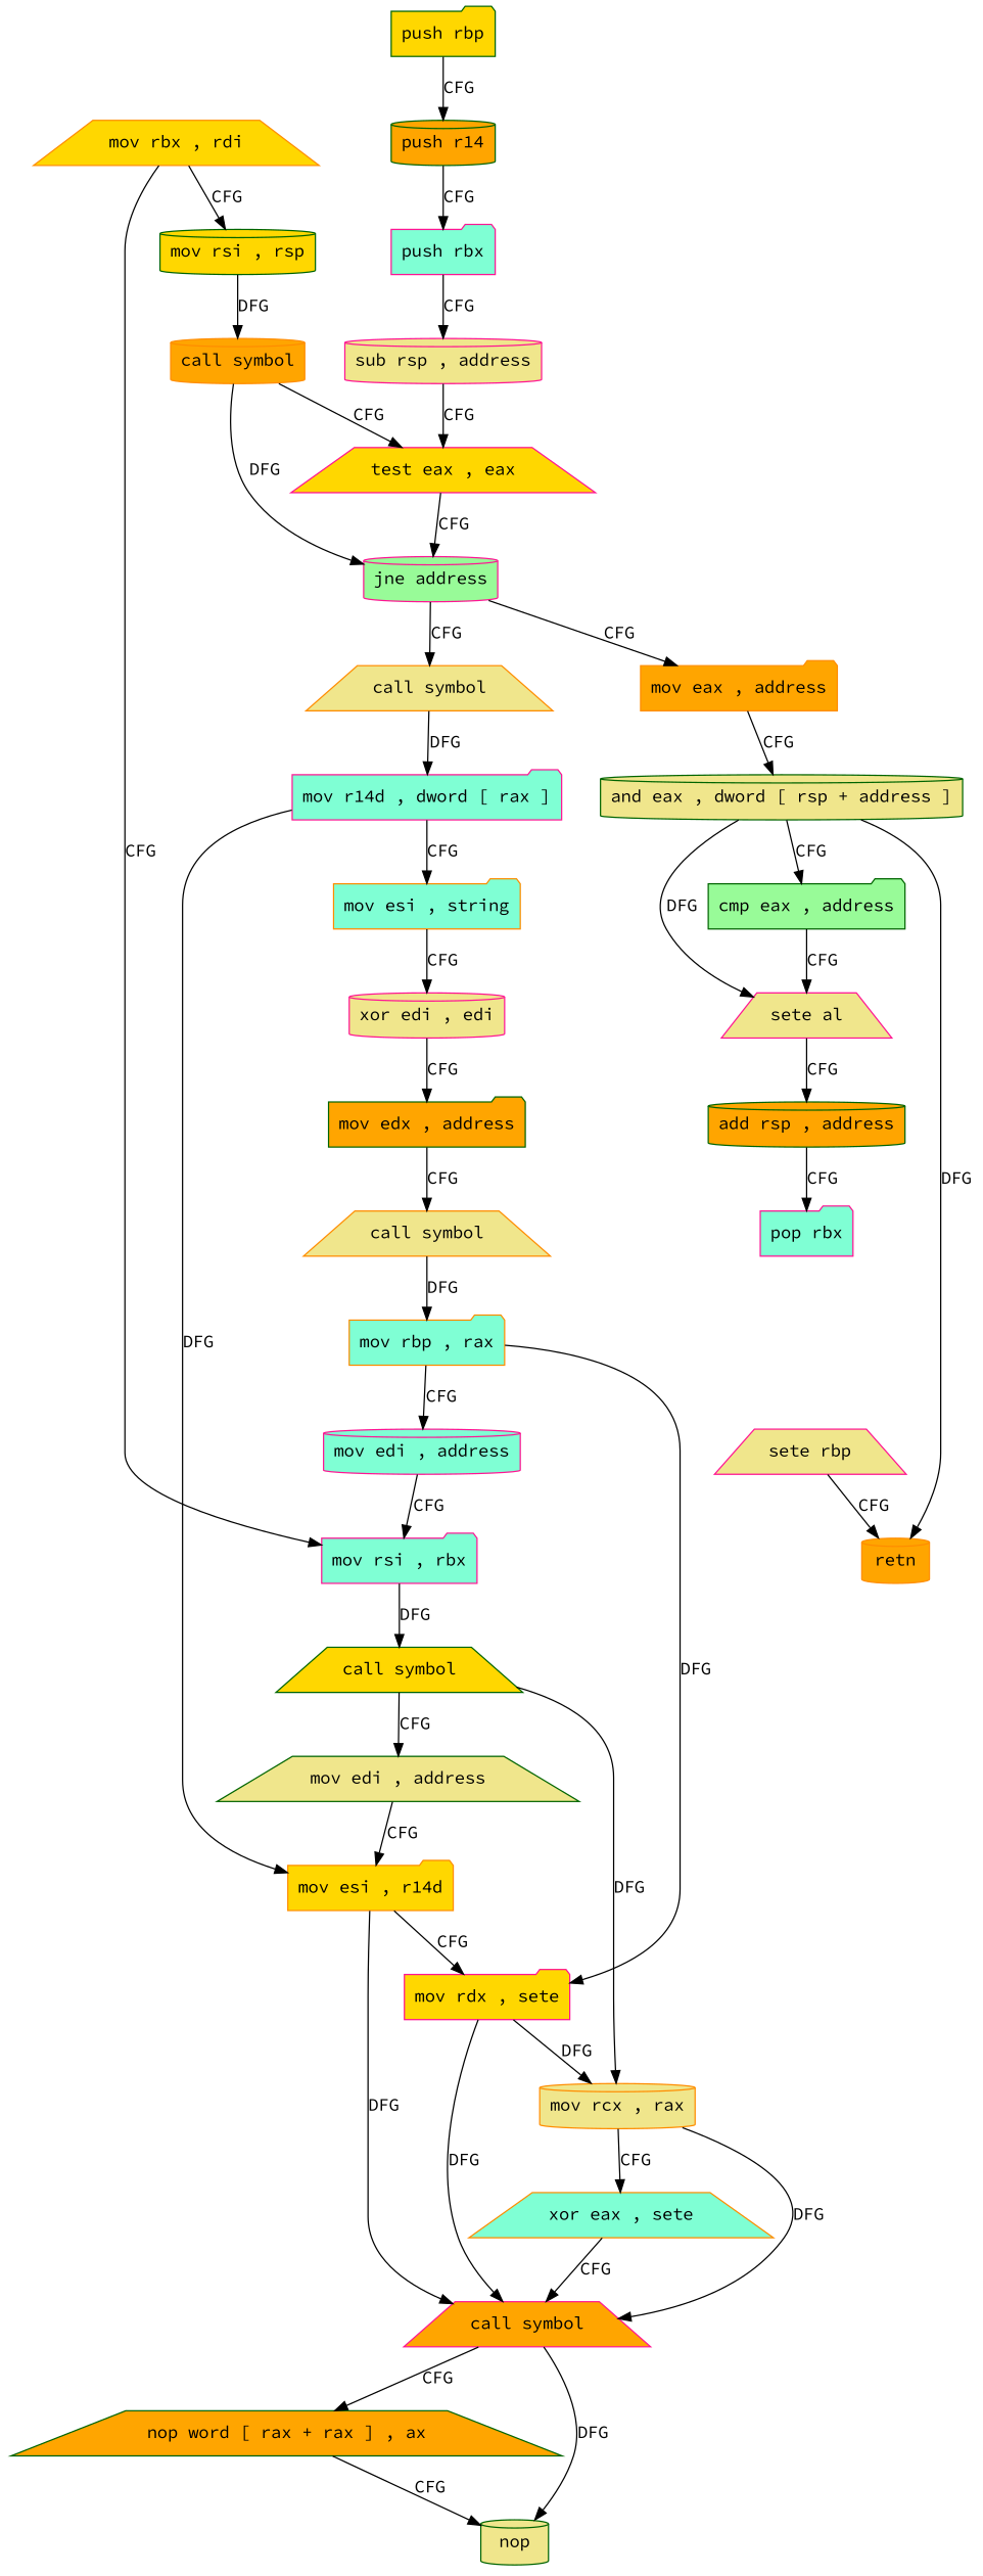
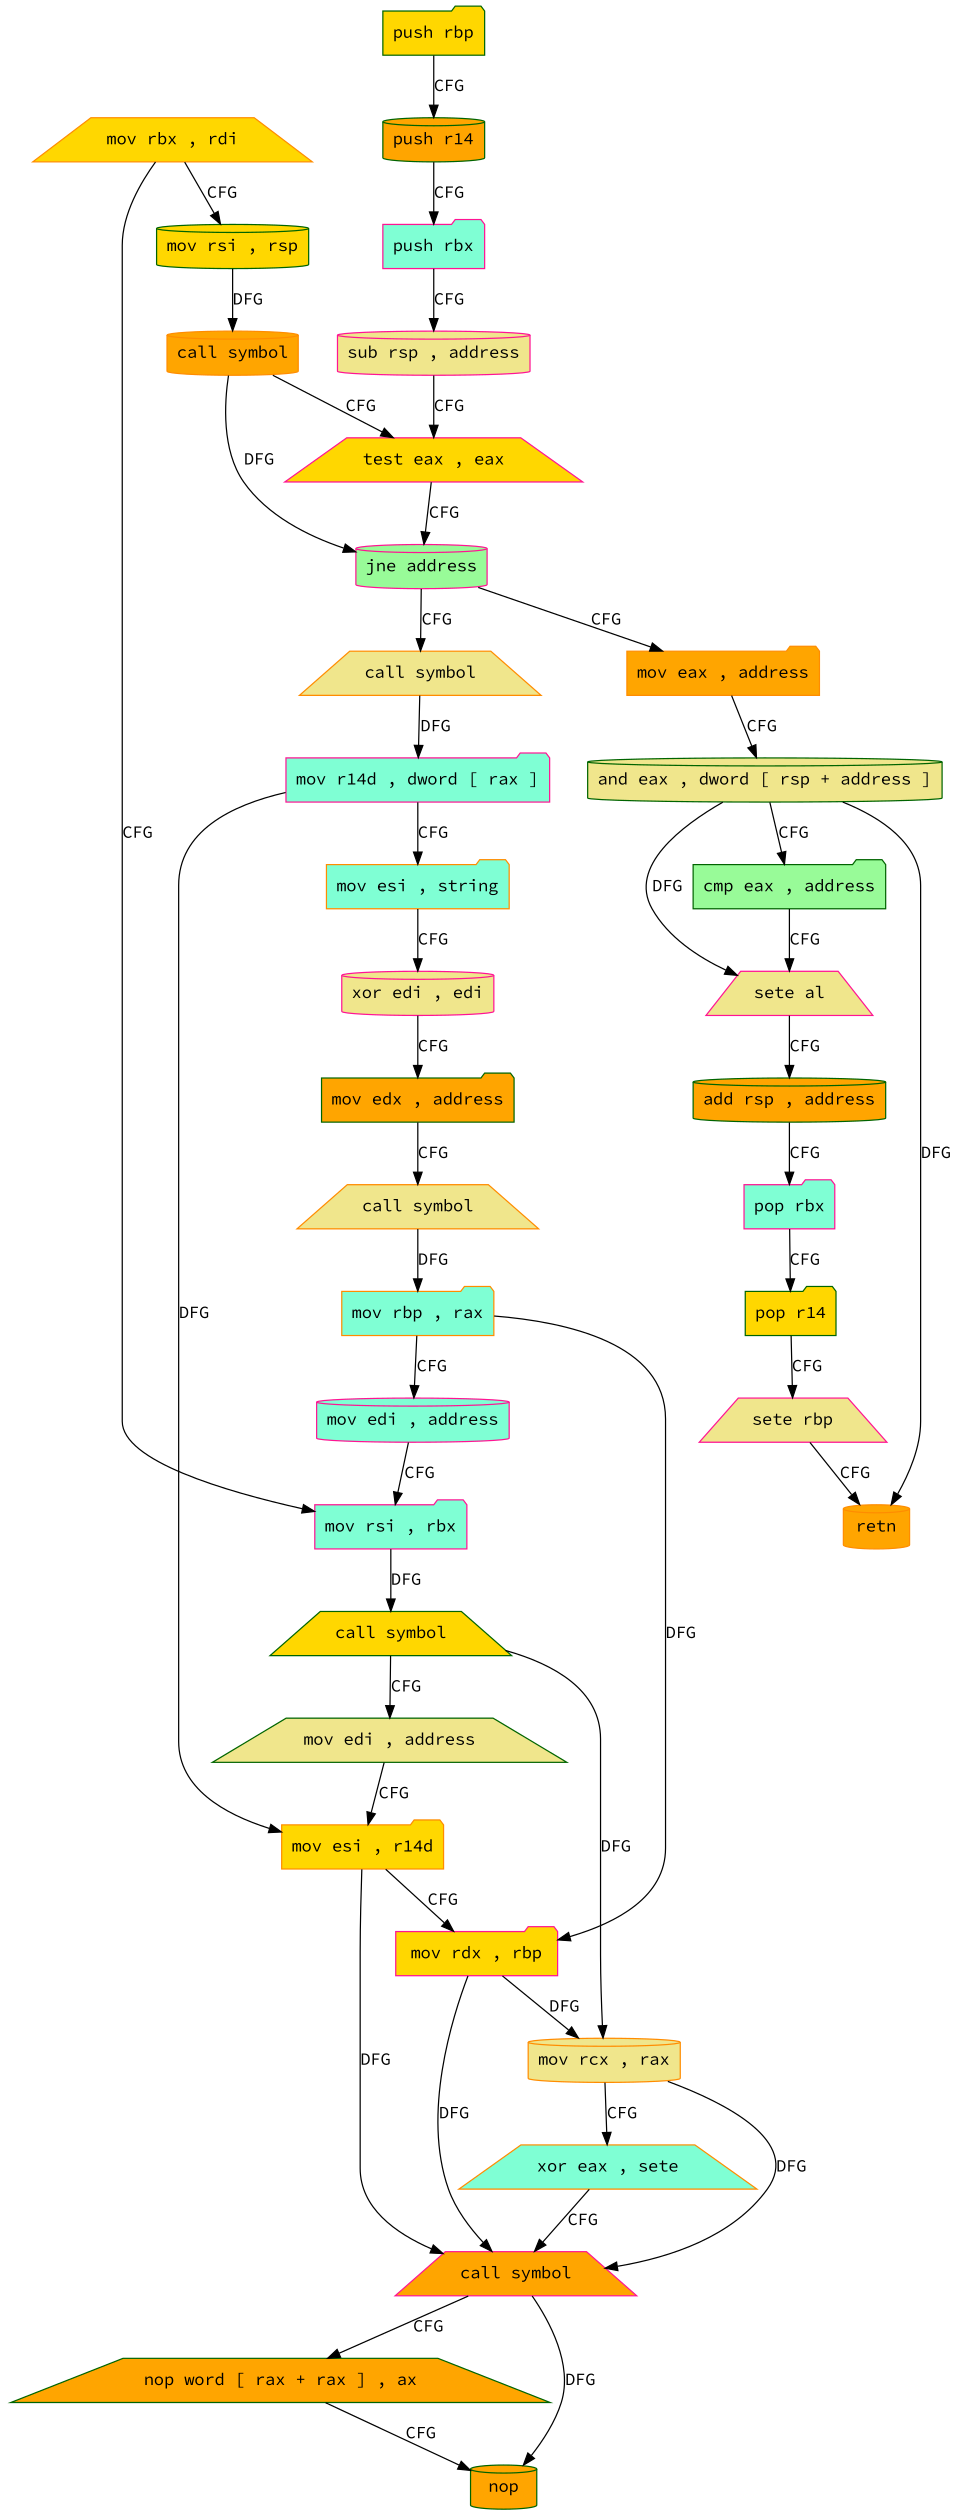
  digraph {
    fontname="Source Code Pro"
    node [color=deeppink fillcolor=orange fontname="Source Code Pro" shape=folder style=filled]
    edge [fontname="Source Code Pro"]
    n1 [color=darkgreen fillcolor=gold label="push rbp"]
    n2 [color=darkgreen label="push r14" shape=cylinder]
    n3 [fillcolor=aquamarine label="push rbx"]
    n4 [fillcolor=khaki label="sub rsp , address" shape=cylinder]
    n5 [fillcolor=gold label="test eax , eax" shape=trapezium]
    n6 [color=darkorange fillcolor=gold label="mov rbx , rdi" shape=trapezium]
    n7 [color=darkgreen fillcolor=gold label="mov rsi , rsp" shape=cylinder]
    n8 [fillcolor=aquamarine label="mov rsi , rbx"]
    n9 [color=darkorange label="call symbol" shape=cylinder]
    n10 [color=darkgreen fillcolor=gold label="call symbol" shape=trapezium]
    n11 [fillcolor=palegreen label="jne address" shape=cylinder]
    n12 [color=darkorange fillcolor=khaki label="call symbol" shape=trapezium]
    n13 [color=darkorange label="mov eax , address"]
    n14 [fillcolor=aquamarine label="mov r14d , dword [ rax ]"]
    n15 [color=darkgreen fillcolor=khaki label="and eax , dword [ rsp + address ]" shape=cylinder]
    n16 [color=darkorange fillcolor=aquamarine label="mov esi , string"]
    n17 [color=darkorange fillcolor=gold label="mov esi , r14d"]
    n18 [color=darkgreen fillcolor=palegreen label="cmp eax , address"]
    n19 [fillcolor=khaki label="sete al" shape=trapezium]
    n20 [color=darkorange label=retn shape=cylinder]
    n21 [fillcolor=khaki label="xor edi , edi" shape=cylinder]
-   n22 [fillcolor=gold label="mov rdx , sete"]
+   n22 [fillcolor=gold label="mov rdx , rbp"]
    n23 [label="call symbol" shape=trapezium]
    n24 [color=darkgreen label="mov edx , address"]
    n25 [color=darkorange fillcolor=khaki label="call symbol" shape=trapezium]
    n26 [color=darkorange fillcolor=aquamarine label="mov rbp , rax"]
    n27 [fillcolor=aquamarine label="mov edi , address" shape=cylinder]
    n28 [color=darkorange fillcolor=khaki label="mov rcx , rax" shape=cylinder]
    n29 [color=darkgreen fillcolor=khaki label="mov edi , address" shape=trapezium]
    n30 [color=darkorange fillcolor=aquamarine label="xor eax , sete" shape=trapezium]
    n31 [color=darkgreen label="nop word [ rax + rax ] , ax" shape=trapezium]
-   n32 [color=darkgreen fillcolor=khaki label=nop shape=cylinder]
+   n32 [color=darkgreen label=nop shape=cylinder]
    n33 [color=darkgreen label="add rsp , address" shape=cylinder]
    n34 [fillcolor=aquamarine label="pop rbx"]
+   n35 [color=darkgreen fillcolor=gold label="pop r14"]
    n36 [fillcolor=khaki label="sete rbp" shape=trapezium]
    n1 -> n2 [label=CFG]
    n2 -> n3 [label=CFG]
    n3 -> n4 [label=CFG]
    n4 -> n5 [label=CFG]
    n5 -> n11 [label=CFG]
    n6 -> n7 [label=CFG]
    n6 -> n8 [label=CFG]
    n7 -> n9 [label=DFG]
    n8 -> n10 [label=DFG]
    n9 -> n5 [label=CFG]
    n9 -> n11 [label=DFG]
    n10 -> n28 [label=DFG]
    n10 -> n29 [label=CFG]
    n11 -> n12 [label=CFG]
    n11 -> n13 [label=CFG]
    n12 -> n14 [label=DFG]
    n13 -> n15 [label=CFG]
    n14 -> n16 [label=CFG]
    n14 -> n17 [label=DFG]
    n15 -> n18 [label=CFG]
    n15 -> n19 [label=DFG]
    n15 -> n20 [label=DFG]
    n16 -> n21 [label=CFG]
    n17 -> n22 [label=CFG]
    n17 -> n23 [label=DFG]
    n18 -> n19 [label=CFG]
    n19 -> n33 [label=CFG]
    n21 -> n24 [label=CFG]
    n22 -> n23 [label=DFG]
    n22 -> n28 [label=DFG]
    n23 -> n31 [label=CFG]
    n23 -> n32 [label=DFG]
    n24 -> n25 [label=CFG]
    n25 -> n26 [label=DFG]
    n26 -> n22 [label=DFG]
    n26 -> n27 [label=CFG]
    n27 -> n8 [label=CFG]
    n28 -> n23 [label=DFG]
    n28 -> n30 [label=CFG]
    n29 -> n17 [label=CFG]
    n30 -> n23 [label=CFG]
    n31 -> n32 [label=CFG]
    n33 -> n34 [label=CFG]
+   n34 -> n35 [label=CFG]
+   n35 -> n36 [label=CFG]
    n36 -> n20 [label=CFG]
  }
